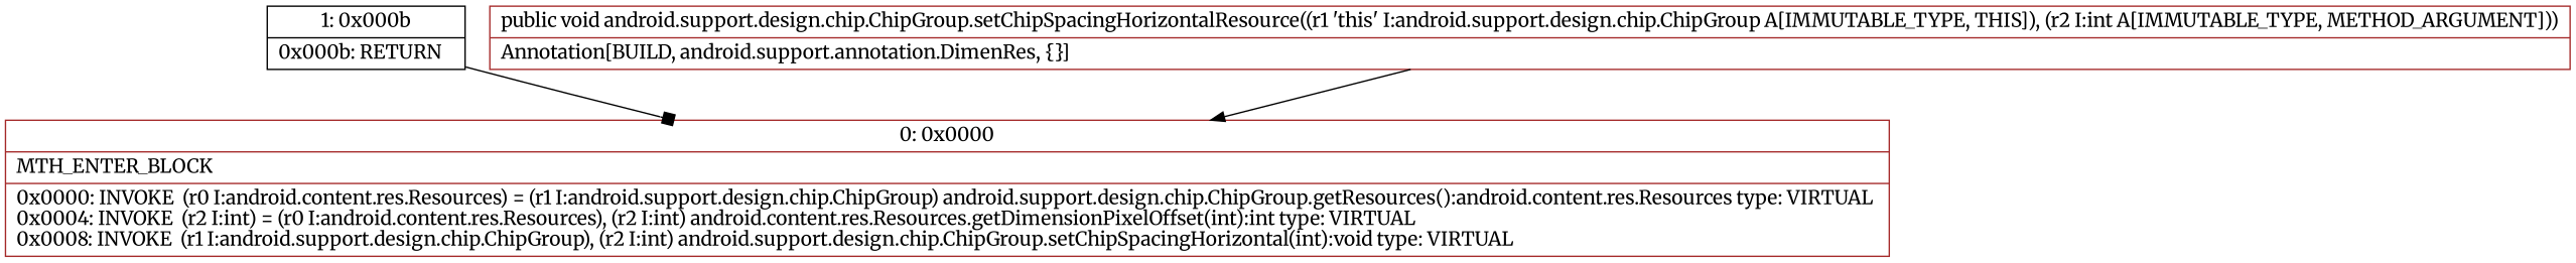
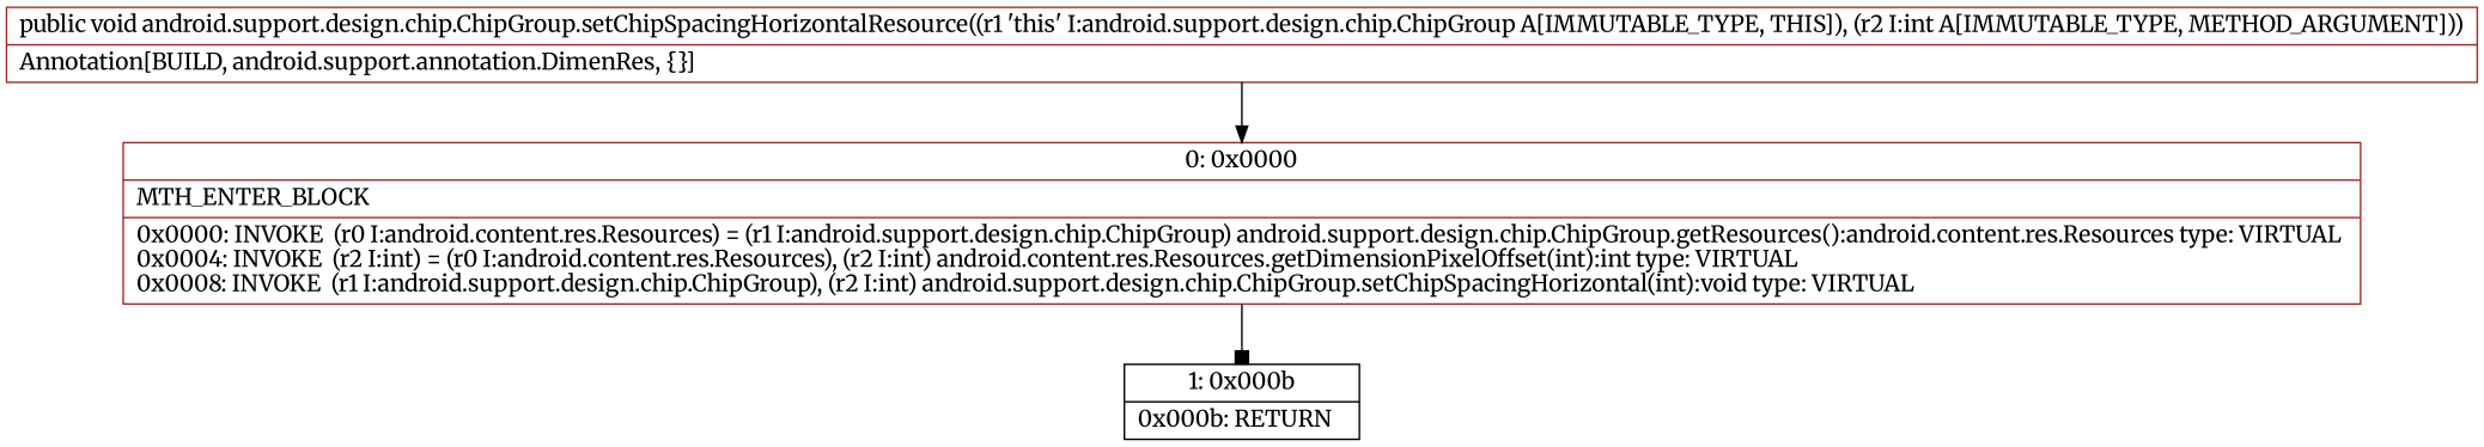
  digraph {
    fontname=Merriweather
    node [shape=record color=brown fontname=Merriweather]
    edge [fontname=Merriweather]
    n1 [label="{0\:\ 0x0000|MTH_ENTER_BLOCK\l|0x0000: INVOKE  (r0 I:android.content.res.Resources) = (r1 I:android.support.design.chip.ChipGroup) android.support.design.chip.ChipGroup.getResources():android.content.res.Resources type: VIRTUAL \l0x0004: INVOKE  (r2 I:int) = (r0 I:android.content.res.Resources), (r2 I:int) android.content.res.Resources.getDimensionPixelOffset(int):int type: VIRTUAL \l0x0008: INVOKE  (r1 I:android.support.design.chip.ChipGroup), (r2 I:int) android.support.design.chip.ChipGroup.setChipSpacingHorizontal(int):void type: VIRTUAL \l}"]
    n2 [label="{1\:\ 0x000b|0x000b: RETURN   \l}" color=black]
    n3 [label="{public void android.support.design.chip.ChipGroup.setChipSpacingHorizontalResource((r1 'this' I:android.support.design.chip.ChipGroup A[IMMUTABLE_TYPE, THIS]), (r2 I:int A[IMMUTABLE_TYPE, METHOD_ARGUMENT]))  | Annotation[BUILD, android.support.annotation.DimenRes, \{\}]\l}"]
-   n2 -> n1 [arrowhead=box]
+   n1 -> n2 [arrowhead=box]
    n3 -> n1 [arrowhead=normal]
  }
